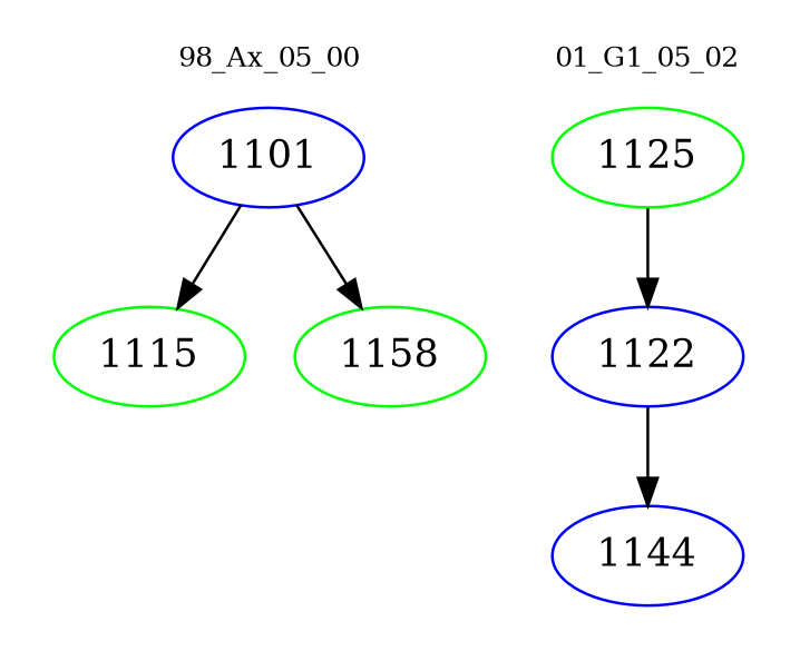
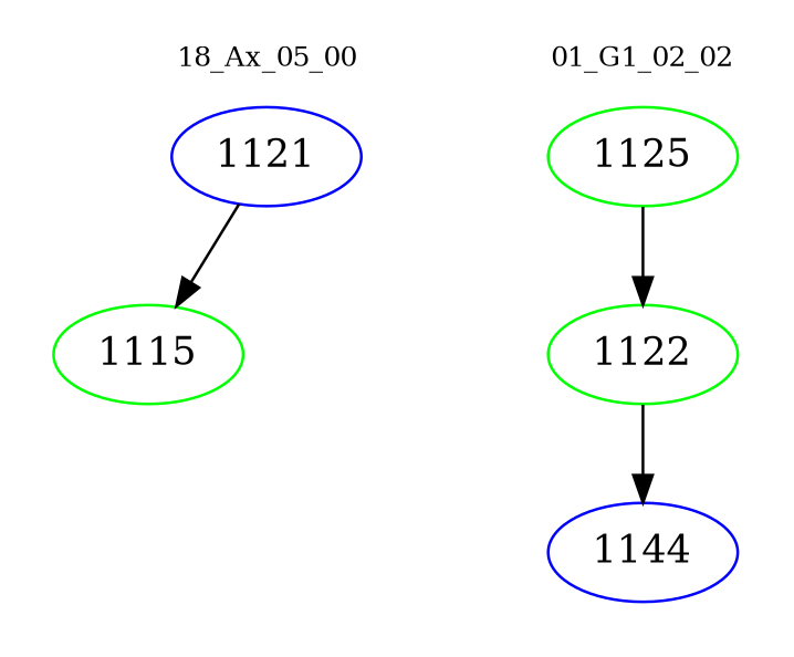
  digraph {
    node [color=blue]
    edge [color=black]
-   n1 [label=1101]
+   n1 [label=1121]
    n2 [color=green label=1115]
-   n3 [color=green label=1158]
-   n4 [label=1122]
+   n4 [color=green label=1122]
    n5 [color=green label=1125]
    n6 [label=1144]
    subgraph cluster_1 {
      color=white
      fontsize=10
-     label="98_Ax_05_00"
+     label="18_Ax_05_00"
      n1
      n2
-     n3
    }
    subgraph cluster_2 {
      color=white
      fontsize=10
-     label="01_G1_05_02"
+     label="01_G1_02_02"
      n4
      n5
      n6
    }
    n1 -> n2
-   n1 -> n3
    n4 -> n6
    n5 -> n4
  }
